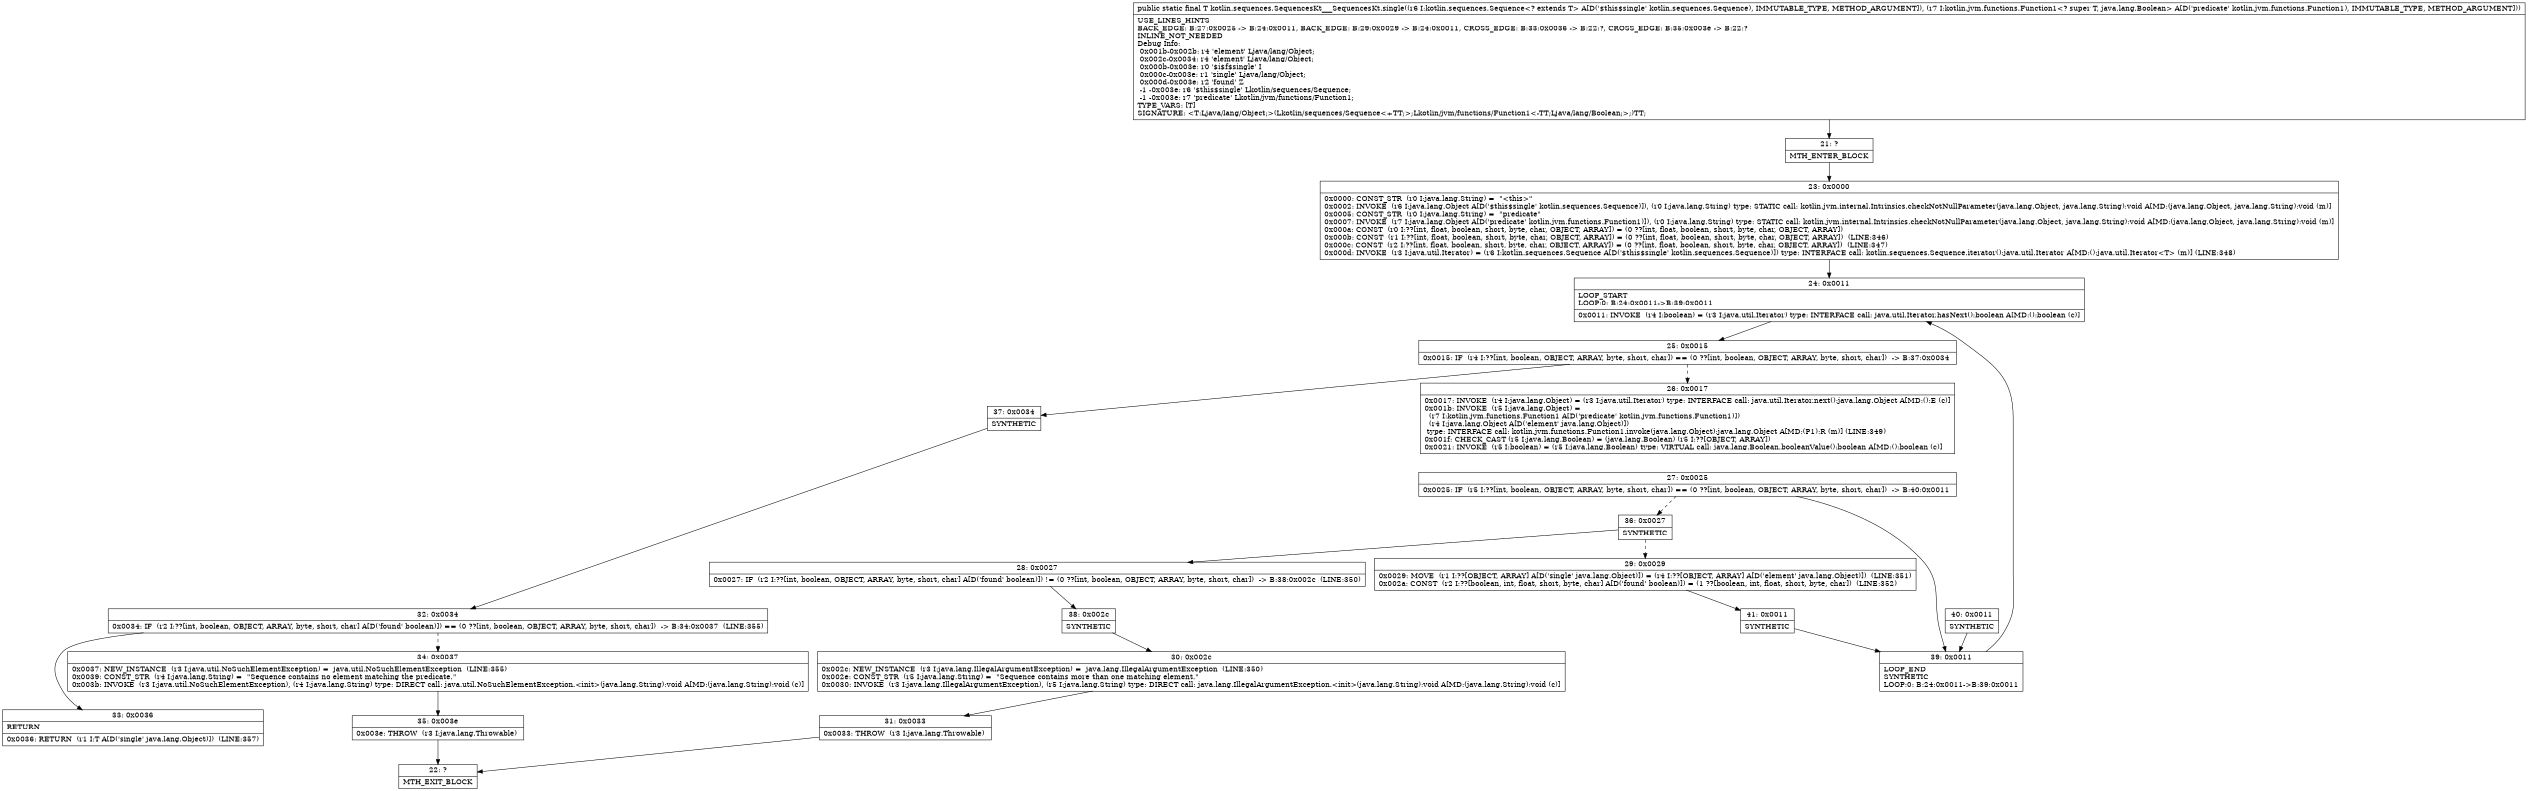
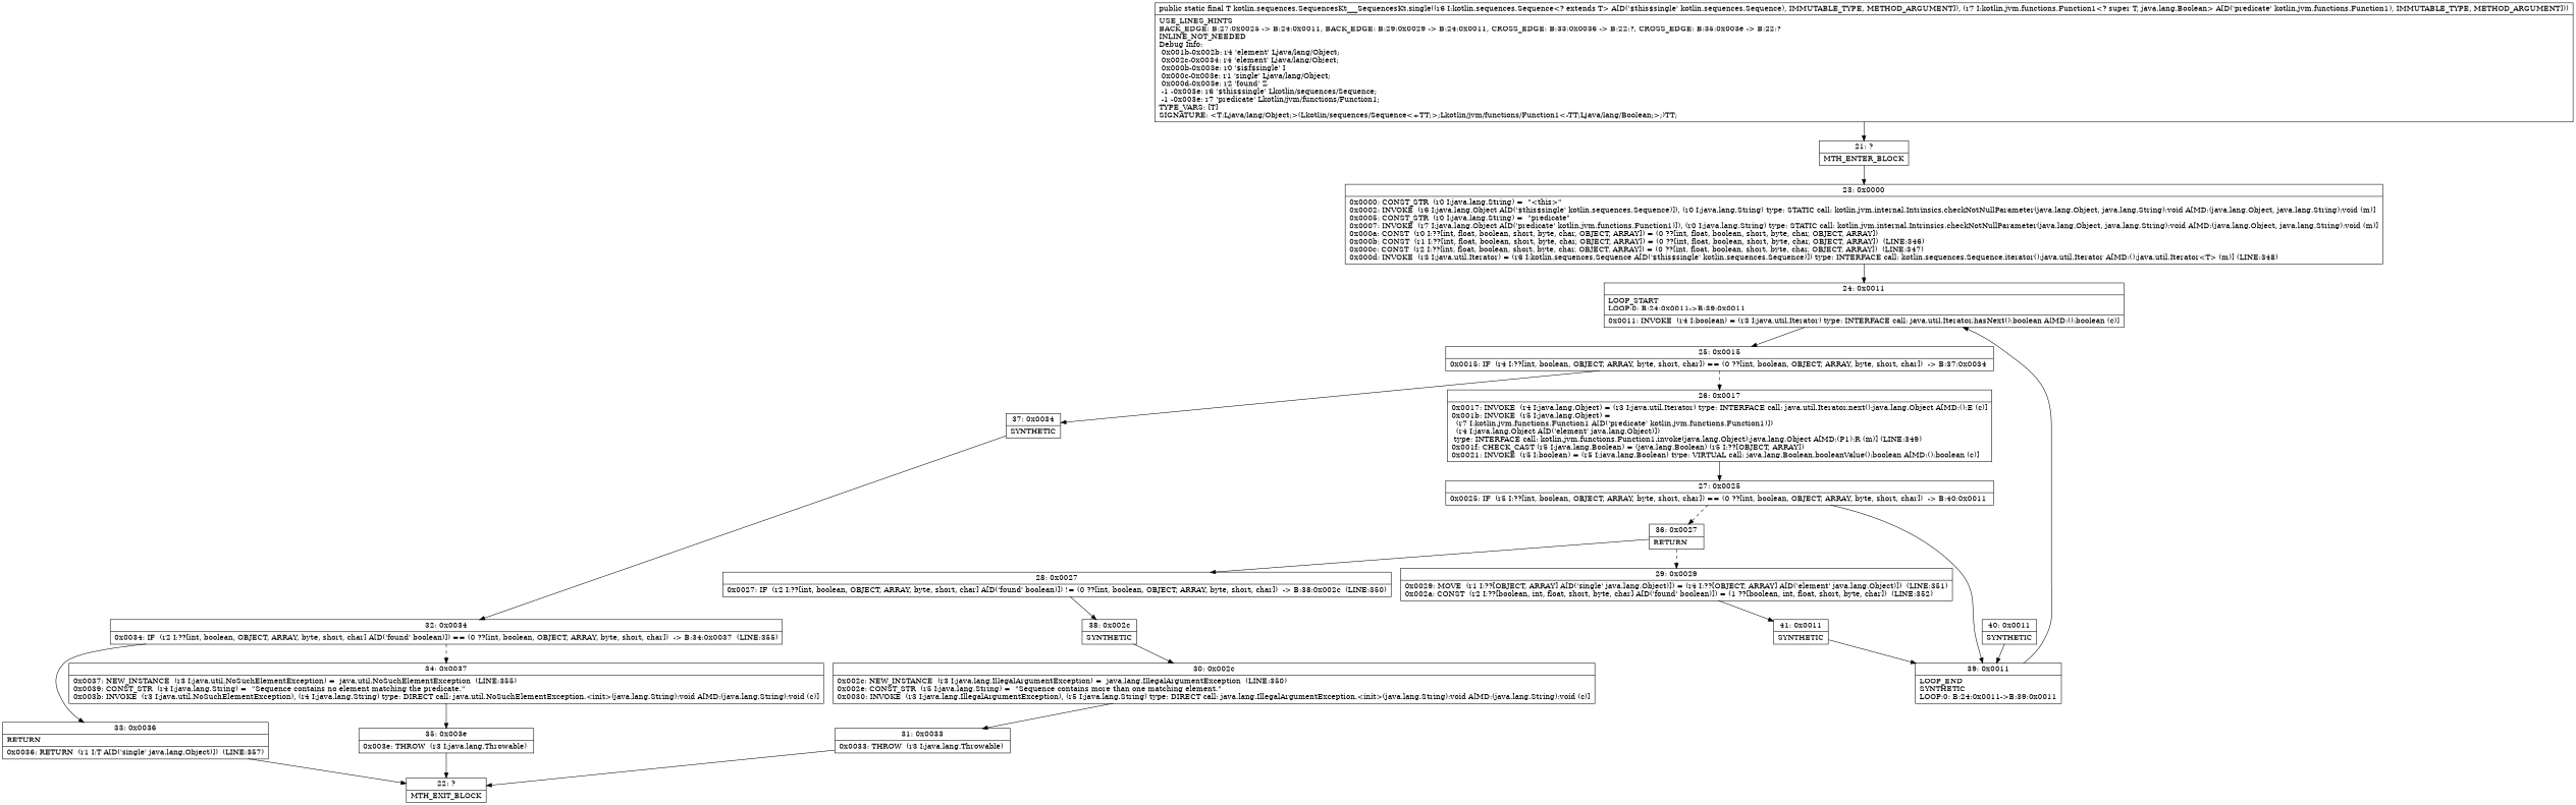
  digraph {
    node [shape=record]
    n1 [label="{21\:\ ?|MTH_ENTER_BLOCK\l}"]
    n2 [label="{23\:\ 0x0000|0x0000: CONST_STR  (r0 I:java.lang.String) =  \"\<this\>\" \l0x0002: INVOKE  (r6 I:java.lang.Object A[D('$this$single' kotlin.sequences.Sequence)]), (r0 I:java.lang.String) type: STATIC call: kotlin.jvm.internal.Intrinsics.checkNotNullParameter(java.lang.Object, java.lang.String):void A[MD:(java.lang.Object, java.lang.String):void (m)]\l0x0005: CONST_STR  (r0 I:java.lang.String) =  \"predicate\" \l0x0007: INVOKE  (r7 I:java.lang.Object A[D('predicate' kotlin.jvm.functions.Function1)]), (r0 I:java.lang.String) type: STATIC call: kotlin.jvm.internal.Intrinsics.checkNotNullParameter(java.lang.Object, java.lang.String):void A[MD:(java.lang.Object, java.lang.String):void (m)]\l0x000a: CONST  (r0 I:??[int, float, boolean, short, byte, char, OBJECT, ARRAY]) = (0 ??[int, float, boolean, short, byte, char, OBJECT, ARRAY]) \l0x000b: CONST  (r1 I:??[int, float, boolean, short, byte, char, OBJECT, ARRAY]) = (0 ??[int, float, boolean, short, byte, char, OBJECT, ARRAY])  (LINE:346)\l0x000c: CONST  (r2 I:??[int, float, boolean, short, byte, char, OBJECT, ARRAY]) = (0 ??[int, float, boolean, short, byte, char, OBJECT, ARRAY])  (LINE:347)\l0x000d: INVOKE  (r3 I:java.util.Iterator) = (r6 I:kotlin.sequences.Sequence A[D('$this$single' kotlin.sequences.Sequence)]) type: INTERFACE call: kotlin.sequences.Sequence.iterator():java.util.Iterator A[MD:():java.util.Iterator\<T\> (m)] (LINE:348)\l}"]
    n3 [label="{24\:\ 0x0011|LOOP_START\lLOOP:0: B:24:0x0011\-\>B:39:0x0011\l|0x0011: INVOKE  (r4 I:boolean) = (r3 I:java.util.Iterator) type: INTERFACE call: java.util.Iterator.hasNext():boolean A[MD:():boolean (c)]\l}"]
    n4 [label="{25\:\ 0x0015|0x0015: IF  (r4 I:??[int, boolean, OBJECT, ARRAY, byte, short, char]) == (0 ??[int, boolean, OBJECT, ARRAY, byte, short, char])  \-\> B:37:0x0034 \l}"]
    n5 [label="{26\:\ 0x0017|0x0017: INVOKE  (r4 I:java.lang.Object) = (r3 I:java.util.Iterator) type: INTERFACE call: java.util.Iterator.next():java.lang.Object A[MD:():E (c)]\l0x001b: INVOKE  (r5 I:java.lang.Object) = \l  (r7 I:kotlin.jvm.functions.Function1 A[D('predicate' kotlin.jvm.functions.Function1)])\l  (r4 I:java.lang.Object A[D('element' java.lang.Object)])\l type: INTERFACE call: kotlin.jvm.functions.Function1.invoke(java.lang.Object):java.lang.Object A[MD:(P1):R (m)] (LINE:349)\l0x001f: CHECK_CAST (r5 I:java.lang.Boolean) = (java.lang.Boolean) (r5 I:??[OBJECT, ARRAY]) \l0x0021: INVOKE  (r5 I:boolean) = (r5 I:java.lang.Boolean) type: VIRTUAL call: java.lang.Boolean.booleanValue():boolean A[MD:():boolean (c)]\l}"]
    n6 [label="{37\:\ 0x0034|SYNTHETIC\l}"]
    n7 [label="{27\:\ 0x0025|0x0025: IF  (r5 I:??[int, boolean, OBJECT, ARRAY, byte, short, char]) == (0 ??[int, boolean, OBJECT, ARRAY, byte, short, char])  \-\> B:40:0x0011 \l}"]
    n8 [label="{32\:\ 0x0034|0x0034: IF  (r2 I:??[int, boolean, OBJECT, ARRAY, byte, short, char] A[D('found' boolean)]) == (0 ??[int, boolean, OBJECT, ARRAY, byte, short, char])  \-\> B:34:0x0037  (LINE:355)\l}"]
-   n9 [label="{36\:\ 0x0027|SYNTHETIC\l}"]
+   n9 [label="{36\:\ 0x0027|RETURN\l}"]
    n10 [label="{39\:\ 0x0011|LOOP_END\lSYNTHETIC\lLOOP:0: B:24:0x0011\-\>B:39:0x0011\l}"]
    n11 [label="{28\:\ 0x0027|0x0027: IF  (r2 I:??[int, boolean, OBJECT, ARRAY, byte, short, char] A[D('found' boolean)]) != (0 ??[int, boolean, OBJECT, ARRAY, byte, short, char])  \-\> B:38:0x002c  (LINE:350)\l}"]
    n12 [label="{29\:\ 0x0029|0x0029: MOVE  (r1 I:??[OBJECT, ARRAY] A[D('single' java.lang.Object)]) = (r4 I:??[OBJECT, ARRAY] A[D('element' java.lang.Object)])  (LINE:351)\l0x002a: CONST  (r2 I:??[boolean, int, float, short, byte, char] A[D('found' boolean)]) = (1 ??[boolean, int, float, short, byte, char])  (LINE:352)\l}"]
    n13 [label="{40\:\ 0x0011|SYNTHETIC\l}"]
    n14 [label="{38\:\ 0x002c|SYNTHETIC\l}"]
    n15 [label="{41\:\ 0x0011|SYNTHETIC\l}"]
    n16 [label="{30\:\ 0x002c|0x002c: NEW_INSTANCE  (r3 I:java.lang.IllegalArgumentException) =  java.lang.IllegalArgumentException  (LINE:350)\l0x002e: CONST_STR  (r5 I:java.lang.String) =  \"Sequence contains more than one matching element.\" \l0x0030: INVOKE  (r3 I:java.lang.IllegalArgumentException), (r5 I:java.lang.String) type: DIRECT call: java.lang.IllegalArgumentException.\<init\>(java.lang.String):void A[MD:(java.lang.String):void (c)]\l}"]
    n17 [label="{31\:\ 0x0033|0x0033: THROW  (r3 I:java.lang.Throwable) \l}"]
    n18 [label="{22\:\ ?|MTH_EXIT_BLOCK\l}"]
    n19 [label="{33\:\ 0x0036|RETURN\l|0x0036: RETURN  (r1 I:T A[D('single' java.lang.Object)])  (LINE:357)\l}"]
    n20 [label="{34\:\ 0x0037|0x0037: NEW_INSTANCE  (r3 I:java.util.NoSuchElementException) =  java.util.NoSuchElementException  (LINE:355)\l0x0039: CONST_STR  (r4 I:java.lang.String) =  \"Sequence contains no element matching the predicate.\" \l0x003b: INVOKE  (r3 I:java.util.NoSuchElementException), (r4 I:java.lang.String) type: DIRECT call: java.util.NoSuchElementException.\<init\>(java.lang.String):void A[MD:(java.lang.String):void (c)]\l}"]
    n21 [label="{35\:\ 0x003e|0x003e: THROW  (r3 I:java.lang.Throwable) \l}"]
    n22 [label="{public static final T kotlin.sequences.SequencesKt___SequencesKt.single((r6 I:kotlin.sequences.Sequence\<? extends T\> A[D('$this$single' kotlin.sequences.Sequence), IMMUTABLE_TYPE, METHOD_ARGUMENT]), (r7 I:kotlin.jvm.functions.Function1\<? super T, java.lang.Boolean\> A[D('predicate' kotlin.jvm.functions.Function1), IMMUTABLE_TYPE, METHOD_ARGUMENT]))  | USE_LINES_HINTS\lBACK_EDGE: B:27:0x0025 \-\> B:24:0x0011, BACK_EDGE: B:29:0x0029 \-\> B:24:0x0011, CROSS_EDGE: B:33:0x0036 \-\> B:22:?, CROSS_EDGE: B:35:0x003e \-\> B:22:?\lINLINE_NOT_NEEDED\lDebug Info:\l  0x001b\-0x002b: r4 'element' Ljava\/lang\/Object;\l  0x002c\-0x0034: r4 'element' Ljava\/lang\/Object;\l  0x000b\-0x003e: r0 '$i$f$single' I\l  0x000c\-0x003e: r1 'single' Ljava\/lang\/Object;\l  0x000d\-0x003e: r2 'found' Z\l  \-1 \-0x003e: r6 '$this$single' Lkotlin\/sequences\/Sequence;\l  \-1 \-0x003e: r7 'predicate' Lkotlin\/jvm\/functions\/Function1;\lTYPE_VARS: [T]\lSIGNATURE: \<T:Ljava\/lang\/Object;\>(Lkotlin\/sequences\/Sequence\<+TT;\>;Lkotlin\/jvm\/functions\/Function1\<\-TT;Ljava\/lang\/Boolean;\>;)TT;\l}"]
    n1 -> n2
    n2 -> n3
    n3 -> n4
    n4 -> n5 [style=dashed]
    n4 -> n6
+   n5 -> n7
    n6 -> n8
    n7 -> n9 [style=dashed]
    n7 -> n10
    n8 -> n19 [style=solid]
    n8 -> n20 [style=dashed]
    n9 -> n11
    n9 -> n12 [style=dashed]
    n10 -> n3
    n11 -> n14
    n12 -> n15
    n13 -> n10
    n14 -> n16
    n15 -> n10
    n16 -> n17
    n17 -> n18
+   n19 -> n18
    n20 -> n21
    n21 -> n18
    n22 -> n1
  }
